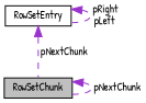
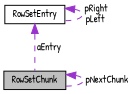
  digraph {
    fontname="Patrick Hand"
    node [color=black fontname="Patrick Hand" fontsize=10 shape=record style=filled]
    edge [color=darkorchid3 dir=back fontname="Patrick Hand" fontsize=10 labelfontname=Helvetica labelfontsize=10 style=dashed]
    n1 [fillcolor=grey75 fontcolor=black height=0.2 label=RowSetChunk width=0.4]
    n2 [fillcolor=white height=0.2 label=RowSetEntry width=0.4]
    n1 -> n1 [label=" pNextChunk"]
-   n2 -> n1 [label=" pNextChunk"]
+   n2 -> n1 [label=" aEntry"]
    n2 -> n2 [label=" pRight\npLeft"]
  }
